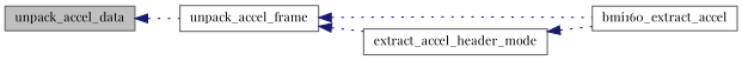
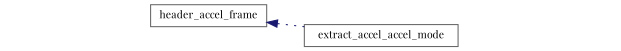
  digraph {
    rankdir=LR
    fontname="Playfair Display"
    node [color=gray40 fillcolor=white fontname="Playfair Display" fontsize=10 shape=record style=filled]
    edge [color=midnightblue dir=back fontname="Playfair Display" fontsize=10 labelfontname=Helvetica labelfontsize=10 style=dotted]
-   n1 [fillcolor=grey75 fontcolor=black height=0.2 label=unpack_accel_data width=0.4]
-   n2 [height=0.2 label=unpack_accel_frame width=0.4]
-   n3 [height=0.2 label=bmi160_extract_accel width=0.4]
-   n4 [height=0.2 label=extract_accel_header_mode width=0.4]
-   n1 -> n2
-   n2 -> n3
+   n2 [height=0.2 label=header_accel_frame width=0.4]
+   n4 [height=0.2 label=extract_accel_accel_mode width=0.4]
    n2 -> n4
-   n4 -> n3
  }
